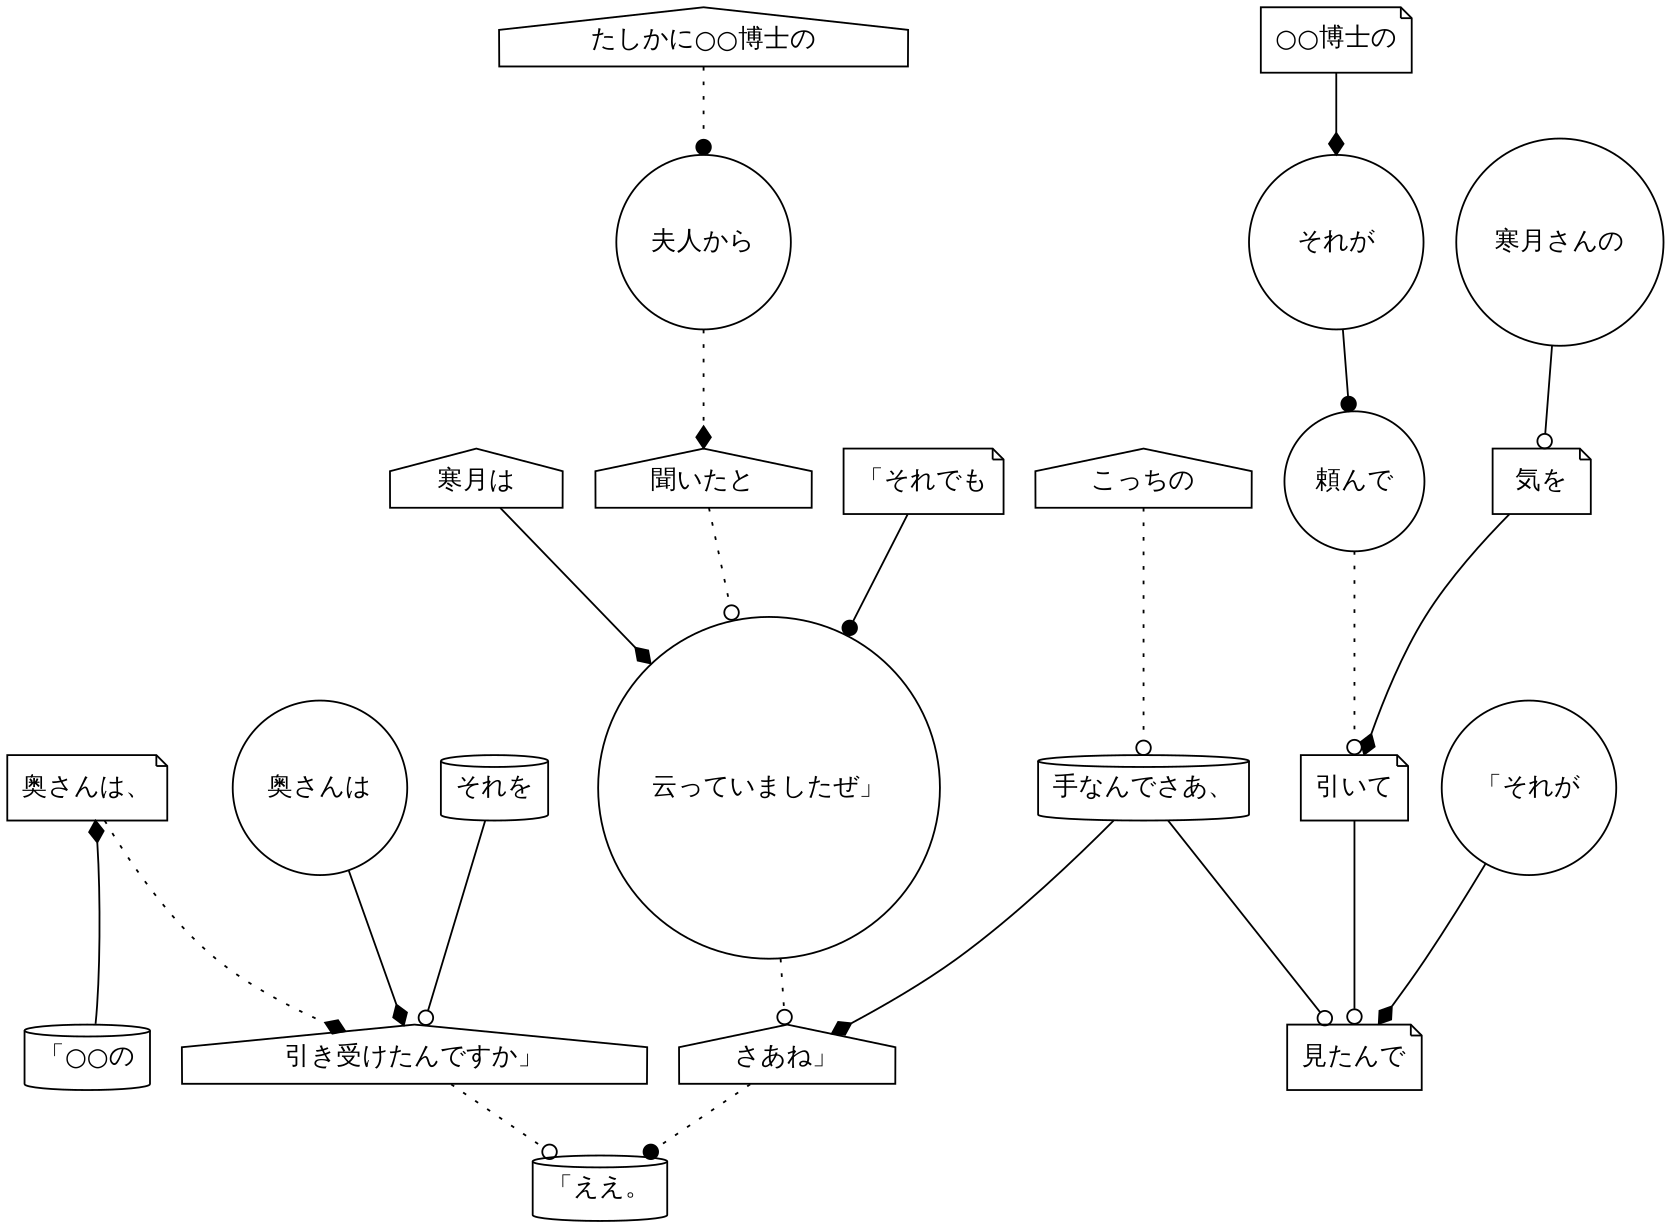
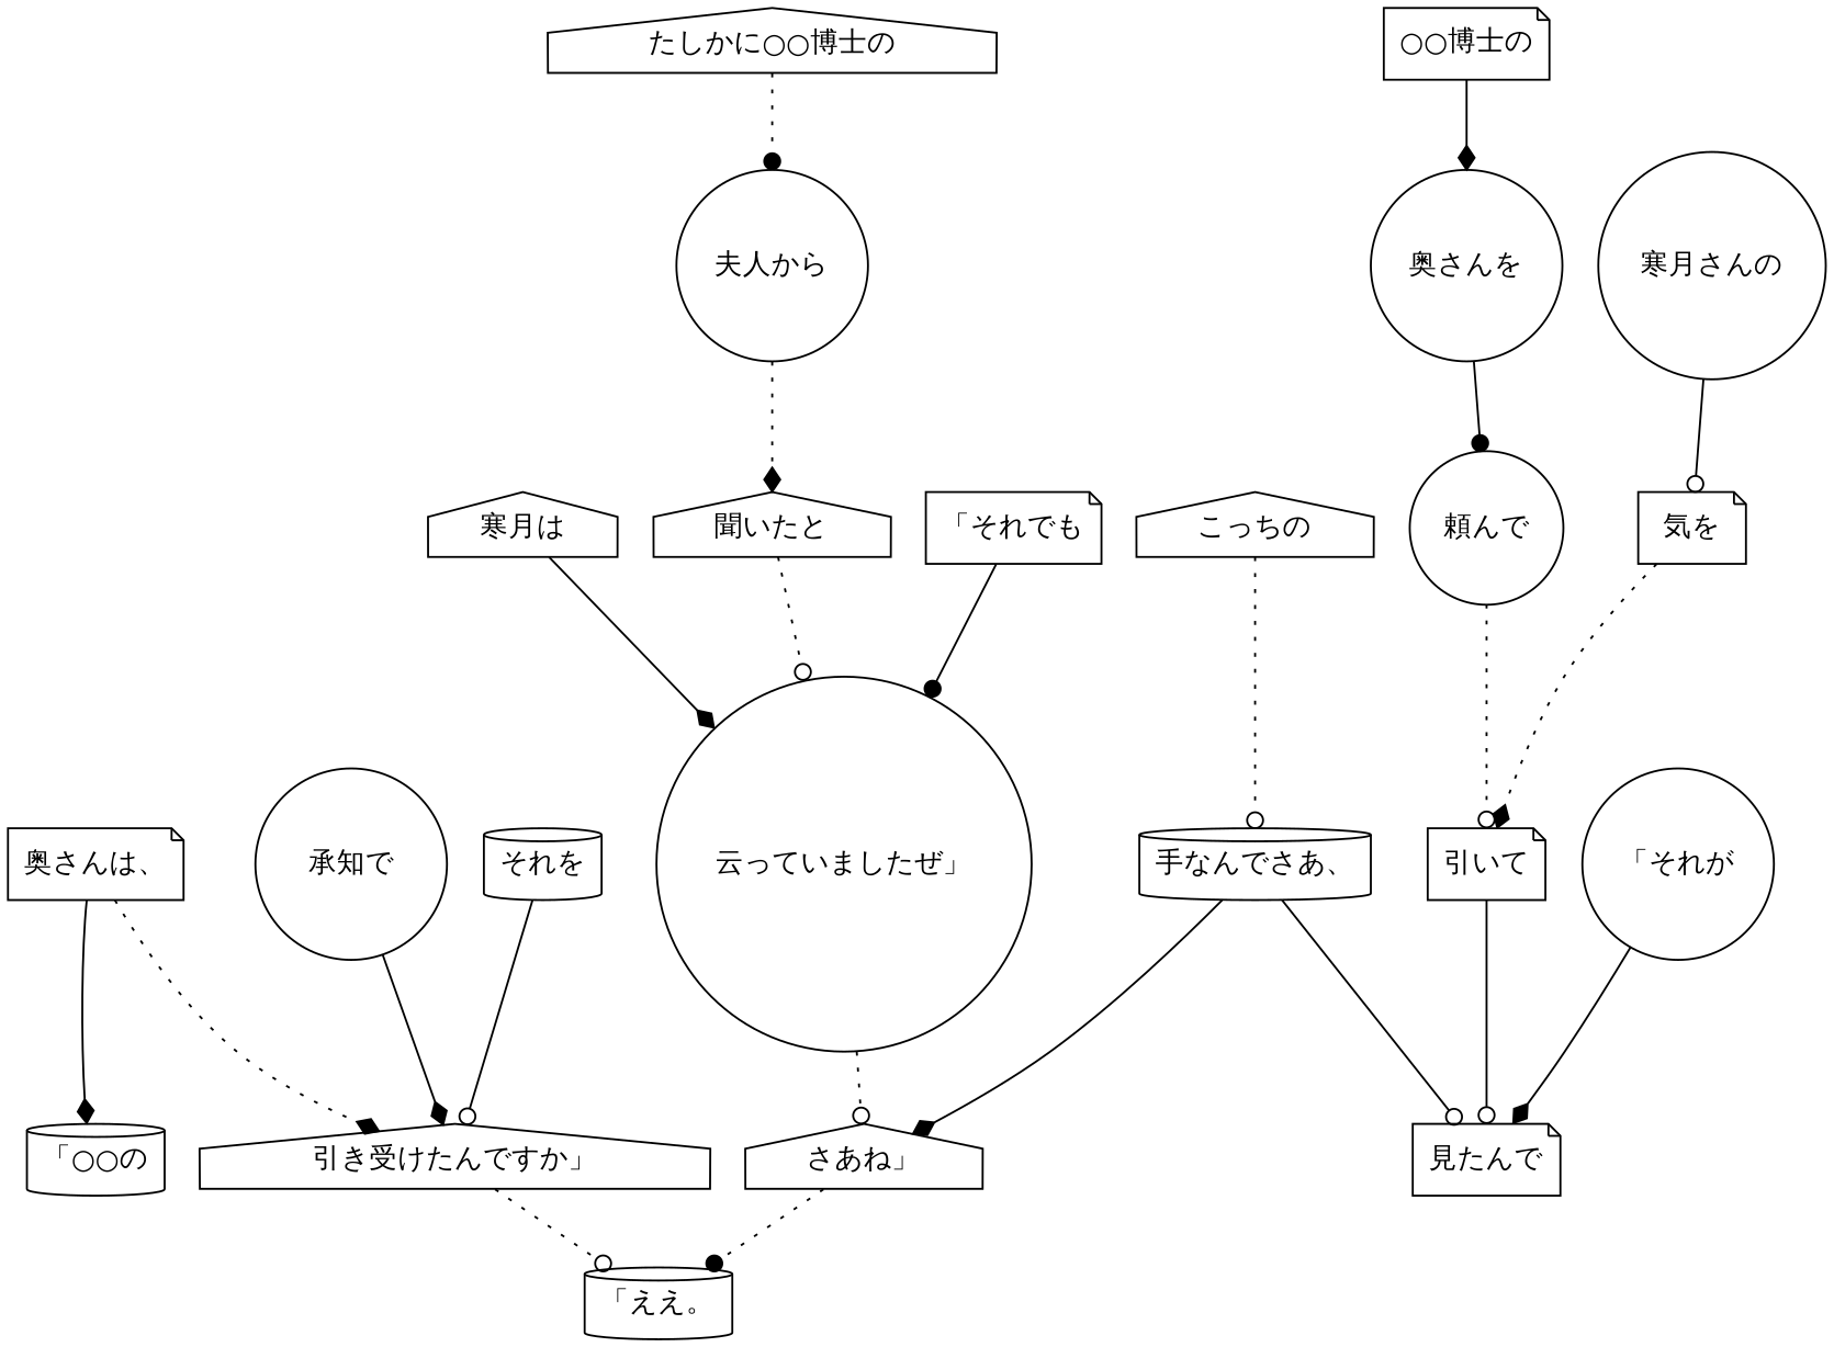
  digraph {
    node [shape=circle]
    edge [arrowhead=odot style=solid]
    n1 [label="「それでも" shape=note]
    n2 [label="云っていましたぜ」"]
    n3 [label="さあね」" shape=house]
    n4 [label="寒月は" shape=house]
    n5 [label="たしかに○○博士の" shape=house]
    n6 [label="夫人から"]
    n7 [label="聞いたと" shape=house]
    n8 [label="「ええ。" shape=cylinder]
    n9 [label="「それが"]
    n10 [label="見たんで" shape=note]
    n11 [label="こっちの" shape=house]
    n12 [label="手なんでさあ、" shape=cylinder]
    n13 [label="○○博士の" shape=note]
-   n14 [label="それが"]
+   n14 [label="奥さんを"]
    n15 [label="頼んで"]
    n16 [label="引いて" shape=note]
    n17 [label="寒月さんの"]
    n18 [label="気を" shape=note]
    n19 [label="「○○の" shape=cylinder]
    n20 [label="奥さんは、" shape=note]
    n21 [label="引き受けたんですか」" shape=house]
    n22 [label="それを" shape=cylinder]
-   n23 [label="奥さんは"]
+   n23 [label="承知で"]
    n1 -> n2 [arrowhead=dot]
    n2 -> n3 [style=dotted]
    n3 -> n8 [arrowhead=dot style=dotted]
    n4 -> n2 [arrowhead=diamond]
    n5 -> n6 [arrowhead=dot style=dotted]
    n6 -> n7 [arrowhead=diamond style=dotted]
    n7 -> n2 [style=dotted]
    n9 -> n10 [arrowhead=diamond]
    n11 -> n12 [style=dotted]
    n12 -> n3 [arrowhead=diamond]
    n12 -> n10
    n13 -> n14 [arrowhead=diamond]
    n14 -> n15 [arrowhead=dot]
    n15 -> n16 [style=dotted]
    n16 -> n10
    n17 -> n18
-   n18 -> n16 [arrowhead=diamond]
-   n19 -> n20 [arrowhead=diamond]
+   n18 -> n16 [arrowhead=diamond style=dotted]
+   n20 -> n19 [arrowhead=diamond]
    n20 -> n21 [arrowhead=diamond style=dotted]
    n21 -> n8 [style=dotted]
    n22 -> n21
    n23 -> n21 [arrowhead=diamond]
  }
